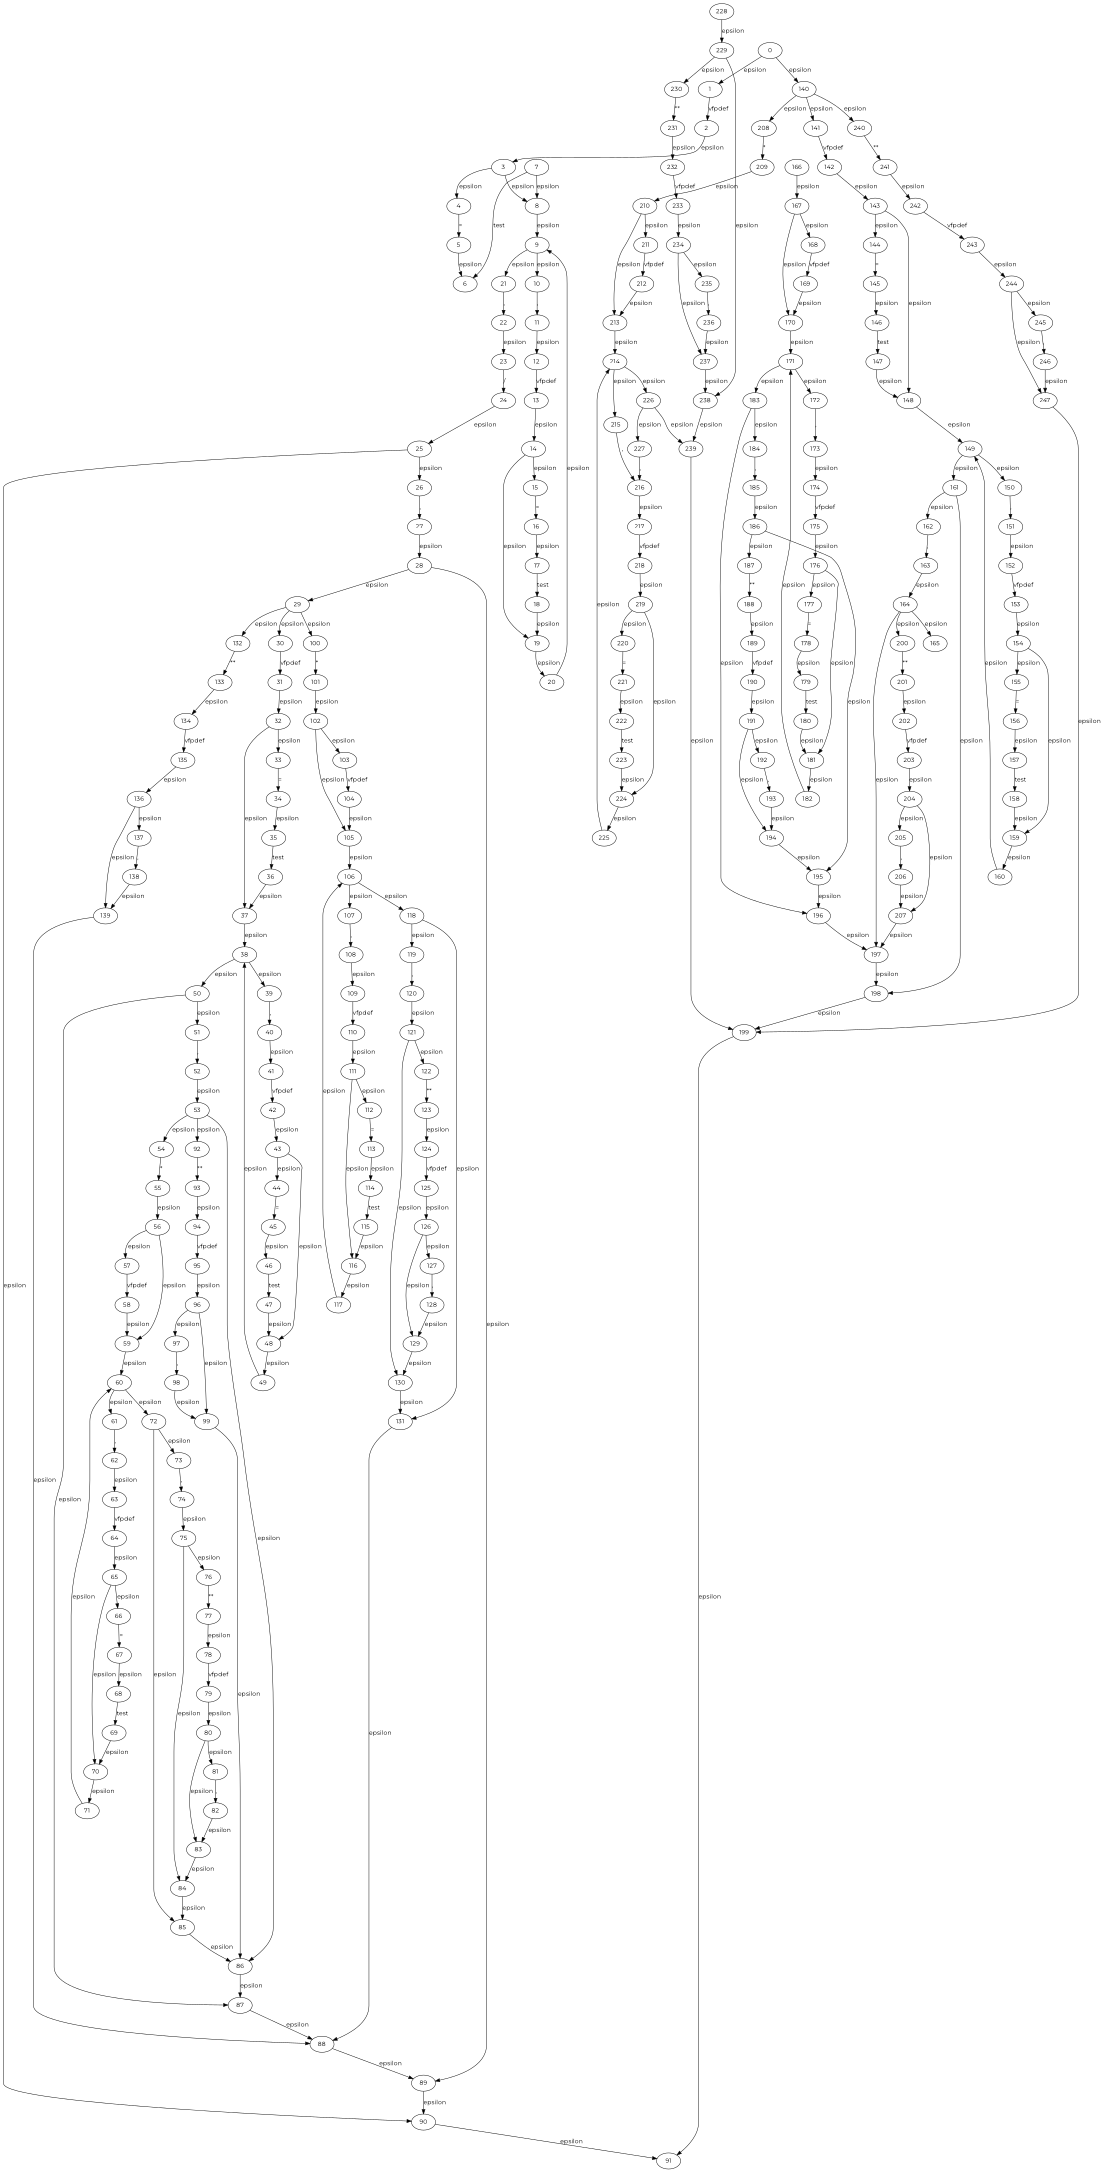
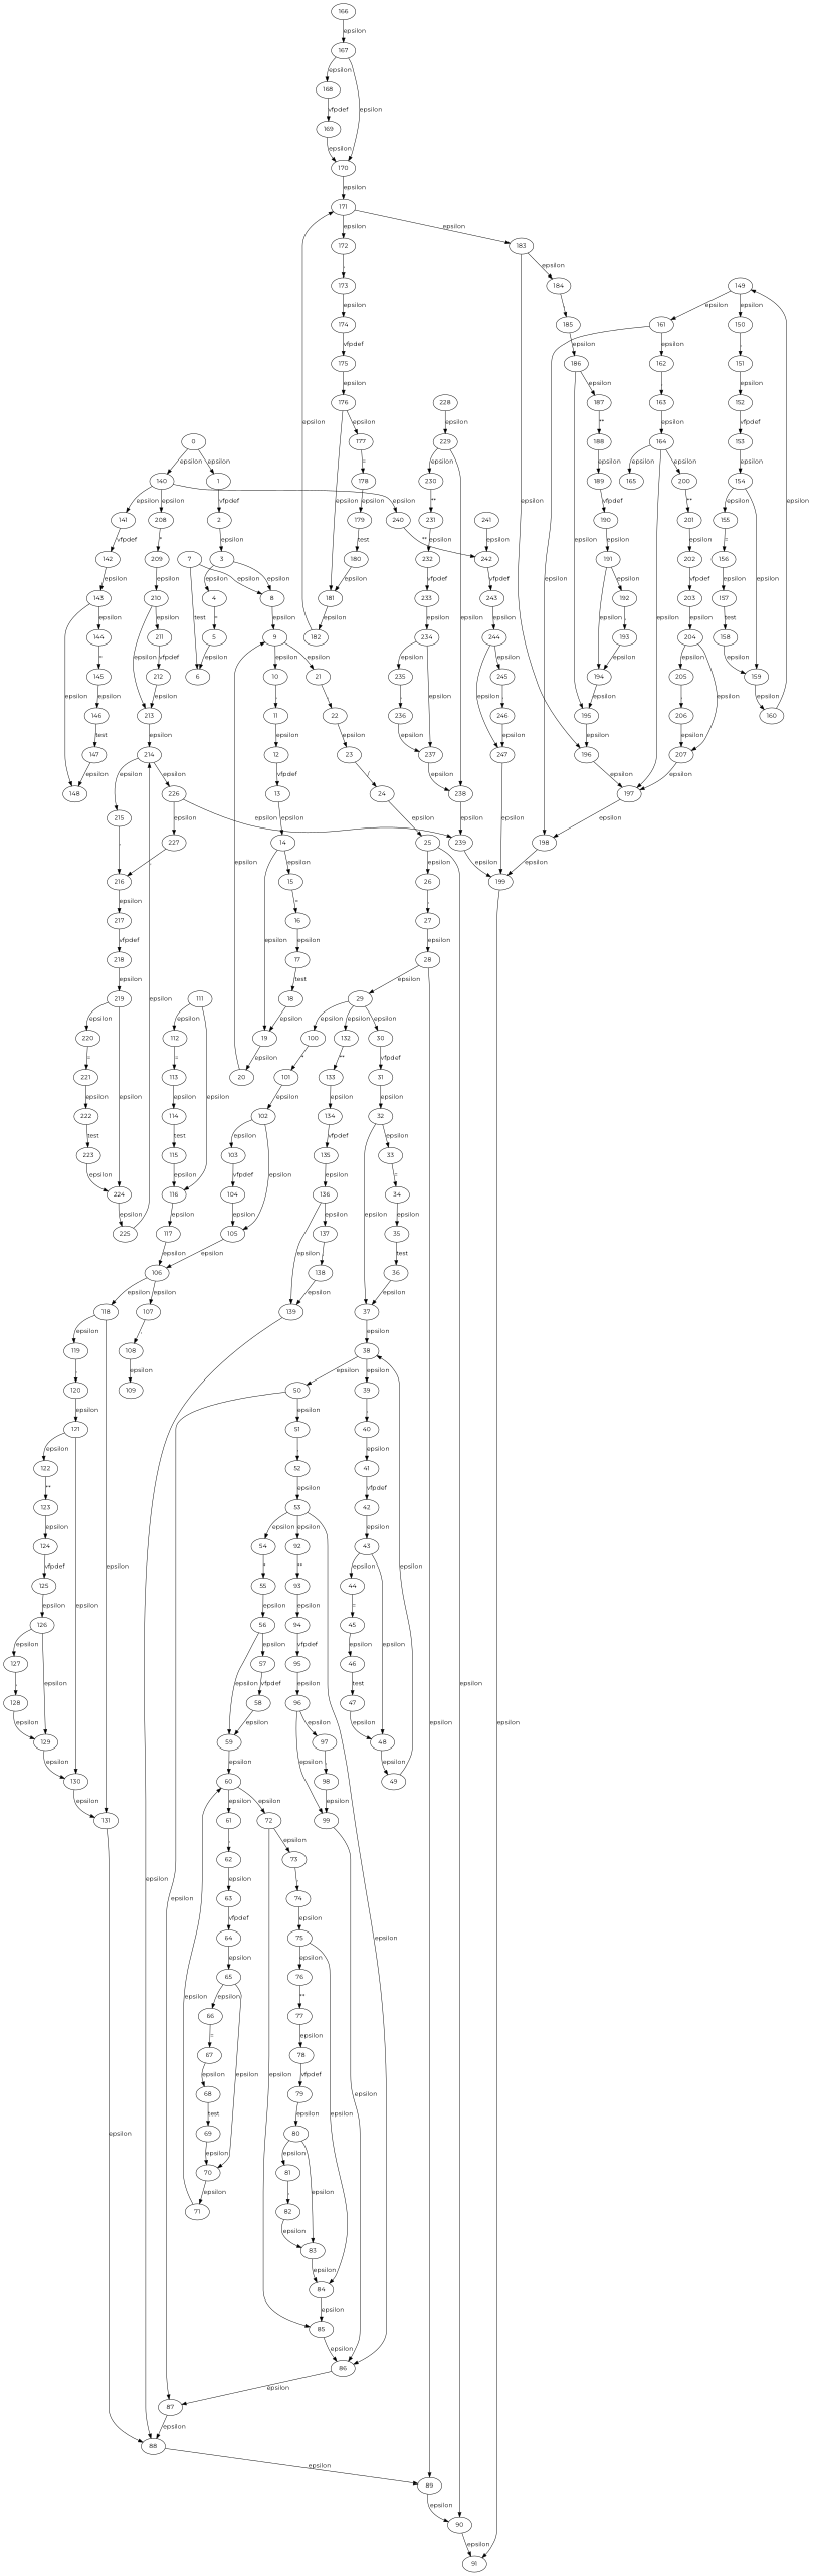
  digraph {
    fontname=Montserrat
    node [fontname=Montserrat]
    edge [fontname=Montserrat]
    0
    1
    140
    2
    141
    208
    240
    3
    4
    8
    5
    9
    6
    7
    10
    21
    11
    22
    12
    13
    14
    15
    19
    16
    20
    17
    18
    23
    24
    25
    26
    90
    27
    91
    28
    29
    89
    30
    100
    132
    31
    101
    133
    32
    33
    37
    34
    38
    35
    36
    39
    50
    40
    51
    87
    41
    42
    43
    44
    48
    45
    49
    46
    47
    52
    88
    53
    54
    86
    92
    55
    93
    56
    57
    59
    58
    60
    61
    72
    62
    73
    85
    63
    64
    65
    66
    70
    67
    71
    68
    69
    74
    75
    76
    84
    77
    78
    79
    80
    81
    83
    82
    94
    95
    96
    97
    99
    98
    102
    103
    105
    104
    106
    107
    118
    108
    119
    131
    109
-   110
    111
    112
    116
    113
    117
    114
    115
    120
    121
    122
    130
    123
    124
    125
    126
    127
    129
    128
    134
    135
    136
    137
    139
    138
    142
    209
    241
    143
    144
    148
    145
    149
    146
    147
    150
    161
    151
    162
    198
    152
    153
    154
    155
    159
    156
    160
    157
    158
    163
    199
    164
    165
    197
    200
    201
    166
    167
    168
    170
    169
    171
    172
    183
    173
    184
    196
    174
    175
    176
    177
    181
    178
    182
    179
    180
    185
    186
    187
    195
    188
    189
    190
    191
    192
    194
    193
    202
    203
    204
    205
    207
    206
    210
    211
    213
    212
    214
    215
    226
    216
    227
    239
    217
    218
    219
    220
    224
    221
    225
    222
    223
    228
    229
    230
    238
    231
    232
    233
    234
    235
    237
    236
    242
    243
    244
    245
    247
    246
    0 -> 1 [label=epsilon]
    0 -> 140 [label=epsilon]
    1 -> 2 [label=vfpdef]
    140 -> 141 [label=epsilon]
    140 -> 208 [label=epsilon]
    140 -> 240 [label=epsilon]
    2 -> 3 [label=epsilon]
    141 -> 142 [label=vfpdef]
    208 -> 209 [label="*"]
-   240 -> 241 [label="**"]
+   240 -> 242 [label="**"]
    3 -> 4 [label=epsilon]
    3 -> 8 [label=epsilon]
    4 -> 5 [label="="]
    8 -> 9 [label=epsilon]
    5 -> 6 [label=epsilon]
    9 -> 10 [label=epsilon]
    9 -> 21 [label=epsilon]
    7 -> 8 [label=epsilon]
    7 -> 6 [label=test]
    10 -> 11 [label=","]
    21 -> 22 [label=","]
    11 -> 12 [label=epsilon]
    22 -> 23 [label=epsilon]
    12 -> 13 [label=vfpdef]
    13 -> 14 [label=epsilon]
    14 -> 15 [label=epsilon]
    14 -> 19 [label=epsilon]
    15 -> 16 [label="="]
    19 -> 20 [label=epsilon]
    16 -> 17 [label=epsilon]
    20 -> 9 [label=epsilon]
    17 -> 18 [label=test]
    18 -> 19 [label=epsilon]
    23 -> 24 [label="/"]
    24 -> 25 [label=epsilon]
    25 -> 26 [label=epsilon]
    25 -> 90 [label=epsilon]
    26 -> 27 [label=","]
    90 -> 91 [label=epsilon]
    27 -> 28 [label=epsilon]
    28 -> 29 [label=epsilon]
    28 -> 89 [label=epsilon]
    29 -> 30 [label=epsilon]
    29 -> 100 [label=epsilon]
    29 -> 132 [label=epsilon]
    89 -> 90 [label=epsilon]
    30 -> 31 [label=vfpdef]
    100 -> 101 [label="*"]
    132 -> 133 [label="**"]
    31 -> 32 [label=epsilon]
    101 -> 102 [label=epsilon]
    133 -> 134 [label=epsilon]
    32 -> 33 [label=epsilon]
    32 -> 37 [label=epsilon]
    33 -> 34 [label="="]
    37 -> 38 [label=epsilon]
    34 -> 35 [label=epsilon]
    38 -> 39 [label=epsilon]
    38 -> 50 [label=epsilon]
    35 -> 36 [label=test]
    36 -> 37 [label=epsilon]
    39 -> 40 [label=","]
    50 -> 51 [label=epsilon]
    50 -> 87 [label=epsilon]
    40 -> 41 [label=epsilon]
    51 -> 52 [label=","]
    87 -> 88 [label=epsilon]
    41 -> 42 [label=vfpdef]
    42 -> 43 [label=epsilon]
    43 -> 44 [label=epsilon]
    43 -> 48 [label=epsilon]
    44 -> 45 [label="="]
    48 -> 49 [label=epsilon]
    45 -> 46 [label=epsilon]
    49 -> 38 [label=epsilon]
    46 -> 47 [label=test]
    47 -> 48 [label=epsilon]
    52 -> 53 [label=epsilon]
    88 -> 89 [label=epsilon]
    53 -> 54 [label=epsilon]
    53 -> 86 [label=epsilon]
    53 -> 92 [label=epsilon]
    54 -> 55 [label="*"]
    86 -> 87 [label=epsilon]
    92 -> 93 [label="**"]
    55 -> 56 [label=epsilon]
    93 -> 94 [label=epsilon]
    56 -> 57 [label=epsilon]
    56 -> 59 [label=epsilon]
    57 -> 58 [label=vfpdef]
    59 -> 60 [label=epsilon]
    58 -> 59 [label=epsilon]
    60 -> 61 [label=epsilon]
    60 -> 72 [label=epsilon]
    61 -> 62 [label=","]
    72 -> 73 [label=epsilon]
    72 -> 85 [label=epsilon]
    62 -> 63 [label=epsilon]
    73 -> 74 [label=","]
    85 -> 86 [label=epsilon]
    63 -> 64 [label=vfpdef]
    64 -> 65 [label=epsilon]
    65 -> 66 [label=epsilon]
    65 -> 70 [label=epsilon]
    66 -> 67 [label="="]
    70 -> 71 [label=epsilon]
    67 -> 68 [label=epsilon]
    71 -> 60 [label=epsilon]
    68 -> 69 [label=test]
    69 -> 70 [label=epsilon]
    74 -> 75 [label=epsilon]
    75 -> 76 [label=epsilon]
    75 -> 84 [label=epsilon]
    76 -> 77 [label="**"]
    84 -> 85 [label=epsilon]
    77 -> 78 [label=epsilon]
    78 -> 79 [label=vfpdef]
    79 -> 80 [label=epsilon]
    80 -> 81 [label=epsilon]
    80 -> 83 [label=epsilon]
    81 -> 82 [label=","]
    83 -> 84 [label=epsilon]
    82 -> 83 [label=epsilon]
    94 -> 95 [label=vfpdef]
    95 -> 96 [label=epsilon]
    96 -> 97 [label=epsilon]
    96 -> 99 [label=epsilon]
    97 -> 98 [label=","]
    99 -> 86 [label=epsilon]
    98 -> 99 [label=epsilon]
    102 -> 103 [label=epsilon]
    102 -> 105 [label=epsilon]
    103 -> 104 [label=vfpdef]
    105 -> 106 [label=epsilon]
    104 -> 105 [label=epsilon]
    106 -> 107 [label=epsilon]
    106 -> 118 [label=epsilon]
    107 -> 108 [label=","]
    118 -> 119 [label=epsilon]
    118 -> 131 [label=epsilon]
    108 -> 109 [label=epsilon]
    119 -> 120 [label=","]
    131 -> 88 [label=epsilon]
-   109 -> 110 [label=vfpdef]
-   110 -> 111 [label=epsilon]
    111 -> 112 [label=epsilon]
    111 -> 116 [label=epsilon]
    112 -> 113 [label="="]
    116 -> 117 [label=epsilon]
    113 -> 114 [label=epsilon]
    117 -> 106 [label=epsilon]
    114 -> 115 [label=test]
    115 -> 116 [label=epsilon]
    120 -> 121 [label=epsilon]
    121 -> 122 [label=epsilon]
    121 -> 130 [label=epsilon]
    122 -> 123 [label="**"]
    130 -> 131 [label=epsilon]
    123 -> 124 [label=epsilon]
    124 -> 125 [label=vfpdef]
    125 -> 126 [label=epsilon]
    126 -> 127 [label=epsilon]
    126 -> 129 [label=epsilon]
    127 -> 128 [label=","]
    129 -> 130 [label=epsilon]
    128 -> 129 [label=epsilon]
    134 -> 135 [label=vfpdef]
    135 -> 136 [label=epsilon]
    136 -> 137 [label=epsilon]
    136 -> 139 [label=epsilon]
    137 -> 138 [label=","]
    139 -> 88 [label=epsilon]
    138 -> 139 [label=epsilon]
    142 -> 143 [label=epsilon]
    209 -> 210 [label=epsilon]
    241 -> 242 [label=epsilon]
    143 -> 144 [label=epsilon]
    143 -> 148 [label=epsilon]
    144 -> 145 [label="="]
-   148 -> 149 [label=epsilon]
    145 -> 146 [label=epsilon]
    149 -> 150 [label=epsilon]
    149 -> 161 [label=epsilon]
    146 -> 147 [label=test]
    147 -> 148 [label=epsilon]
    150 -> 151 [label=","]
    161 -> 162 [label=epsilon]
    161 -> 198 [label=epsilon]
    151 -> 152 [label=epsilon]
    162 -> 163 [label=","]
    198 -> 199 [label=epsilon]
    152 -> 153 [label=vfpdef]
    153 -> 154 [label=epsilon]
    154 -> 155 [label=epsilon]
    154 -> 159 [label=epsilon]
    155 -> 156 [label="="]
    159 -> 160 [label=epsilon]
    156 -> 157 [label=epsilon]
    160 -> 149 [label=epsilon]
    157 -> 158 [label=test]
    158 -> 159 [label=epsilon]
    163 -> 164 [label=epsilon]
    199 -> 91 [label=epsilon]
    164 -> 165 [label=epsilon]
    164 -> 197 [label=epsilon]
    164 -> 200 [label=epsilon]
    197 -> 198 [label=epsilon]
    200 -> 201 [label="**"]
    201 -> 202 [label=epsilon]
    166 -> 167 [label=epsilon]
    167 -> 168 [label=epsilon]
    167 -> 170 [label=epsilon]
    168 -> 169 [label=vfpdef]
    170 -> 171 [label=epsilon]
    169 -> 170 [label=epsilon]
    171 -> 172 [label=epsilon]
    171 -> 183 [label=epsilon]
    172 -> 173 [label=","]
    183 -> 184 [label=epsilon]
    183 -> 196 [label=epsilon]
    173 -> 174 [label=epsilon]
    184 -> 185 [label=","]
    196 -> 197 [label=epsilon]
    174 -> 175 [label=vfpdef]
    175 -> 176 [label=epsilon]
    176 -> 177 [label=epsilon]
    176 -> 181 [label=epsilon]
    177 -> 178 [label="="]
    181 -> 182 [label=epsilon]
    178 -> 179 [label=epsilon]
    182 -> 171 [label=epsilon]
    179 -> 180 [label=test]
    180 -> 181 [label=epsilon]
    185 -> 186 [label=epsilon]
    186 -> 187 [label=epsilon]
    186 -> 195 [label=epsilon]
    187 -> 188 [label="**"]
    195 -> 196 [label=epsilon]
    188 -> 189 [label=epsilon]
    189 -> 190 [label=vfpdef]
    190 -> 191 [label=epsilon]
    191 -> 192 [label=epsilon]
    191 -> 194 [label=epsilon]
    192 -> 193 [label=","]
    194 -> 195 [label=epsilon]
    193 -> 194 [label=epsilon]
    202 -> 203 [label=vfpdef]
    203 -> 204 [label=epsilon]
    204 -> 205 [label=epsilon]
    204 -> 207 [label=epsilon]
    205 -> 206 [label=","]
    207 -> 197 [label=epsilon]
    206 -> 207 [label=epsilon]
    210 -> 211 [label=epsilon]
    210 -> 213 [label=epsilon]
    211 -> 212 [label=vfpdef]
    213 -> 214 [label=epsilon]
    212 -> 213 [label=epsilon]
    214 -> 215 [label=epsilon]
    214 -> 226 [label=epsilon]
    215 -> 216 [label=","]
    226 -> 227 [label=epsilon]
    226 -> 239 [label=epsilon]
    216 -> 217 [label=epsilon]
    227 -> 216 [label=","]
    239 -> 199 [label=epsilon]
    217 -> 218 [label=vfpdef]
    218 -> 219 [label=epsilon]
    219 -> 220 [label=epsilon]
    219 -> 224 [label=epsilon]
    220 -> 221 [label="="]
    224 -> 225 [label=epsilon]
    221 -> 222 [label=epsilon]
    225 -> 214 [label=epsilon]
    222 -> 223 [label=test]
    223 -> 224 [label=epsilon]
    228 -> 229 [label=epsilon]
    229 -> 230 [label=epsilon]
    229 -> 238 [label=epsilon]
    230 -> 231 [label="**"]
    238 -> 239 [label=epsilon]
    231 -> 232 [label=epsilon]
    232 -> 233 [label=vfpdef]
    233 -> 234 [label=epsilon]
    234 -> 235 [label=epsilon]
    234 -> 237 [label=epsilon]
    235 -> 236 [label=","]
    237 -> 238 [label=epsilon]
    236 -> 237 [label=epsilon]
    242 -> 243 [label=vfpdef]
    243 -> 244 [label=epsilon]
    244 -> 245 [label=epsilon]
    244 -> 247 [label=epsilon]
    245 -> 246 [label=","]
    247 -> 199 [label=epsilon]
    246 -> 247 [label=epsilon]
  }
